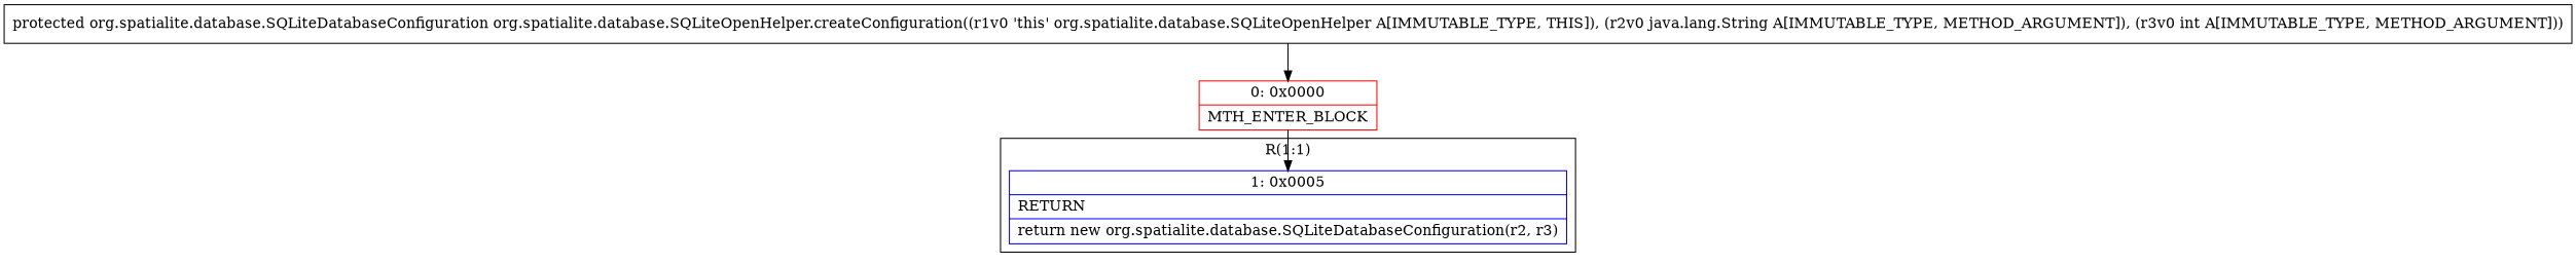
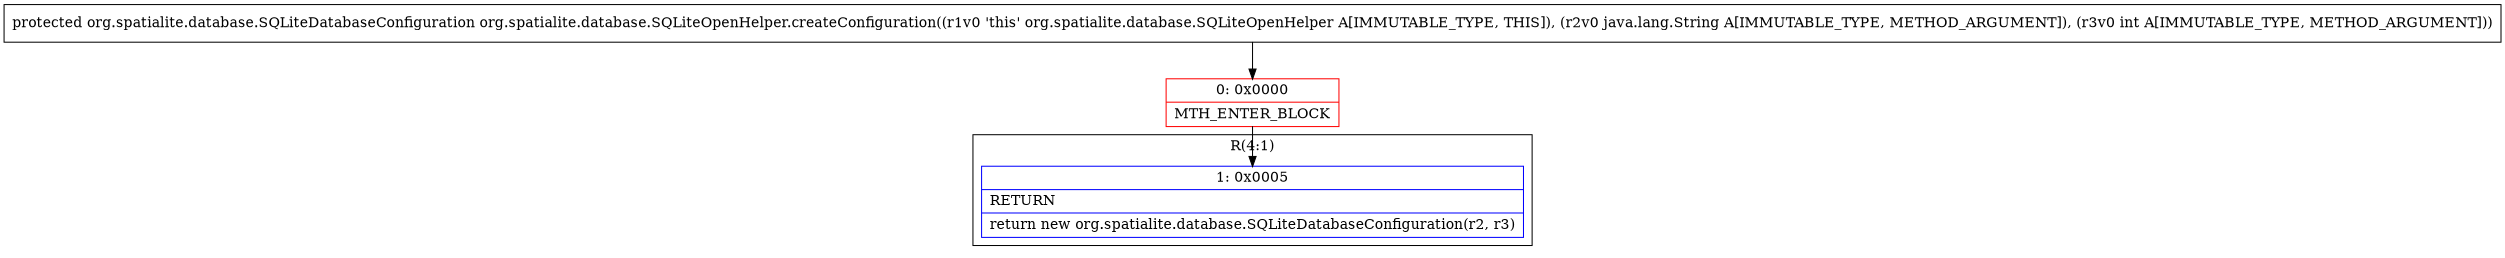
  digraph {
    node [shape=record]
    n1 [color=blue label="{1\:\ 0x0005|RETURN\l|return new org.spatialite.database.SQLiteDatabaseConfiguration(r2, r3)\l}"]
    n2 [color=red label="{0\:\ 0x0000|MTH_ENTER_BLOCK\l}"]
    n3 [label="{protected org.spatialite.database.SQLiteDatabaseConfiguration org.spatialite.database.SQLiteOpenHelper.createConfiguration((r1v0 'this' org.spatialite.database.SQLiteOpenHelper A[IMMUTABLE_TYPE, THIS]), (r2v0 java.lang.String A[IMMUTABLE_TYPE, METHOD_ARGUMENT]), (r3v0 int A[IMMUTABLE_TYPE, METHOD_ARGUMENT])) }"]
    subgraph cluster_1 {
-     label="R(1:1)"
+     label="R(4:1)"
      n1
    }
    n2 -> n1
    n3 -> n2
  }
